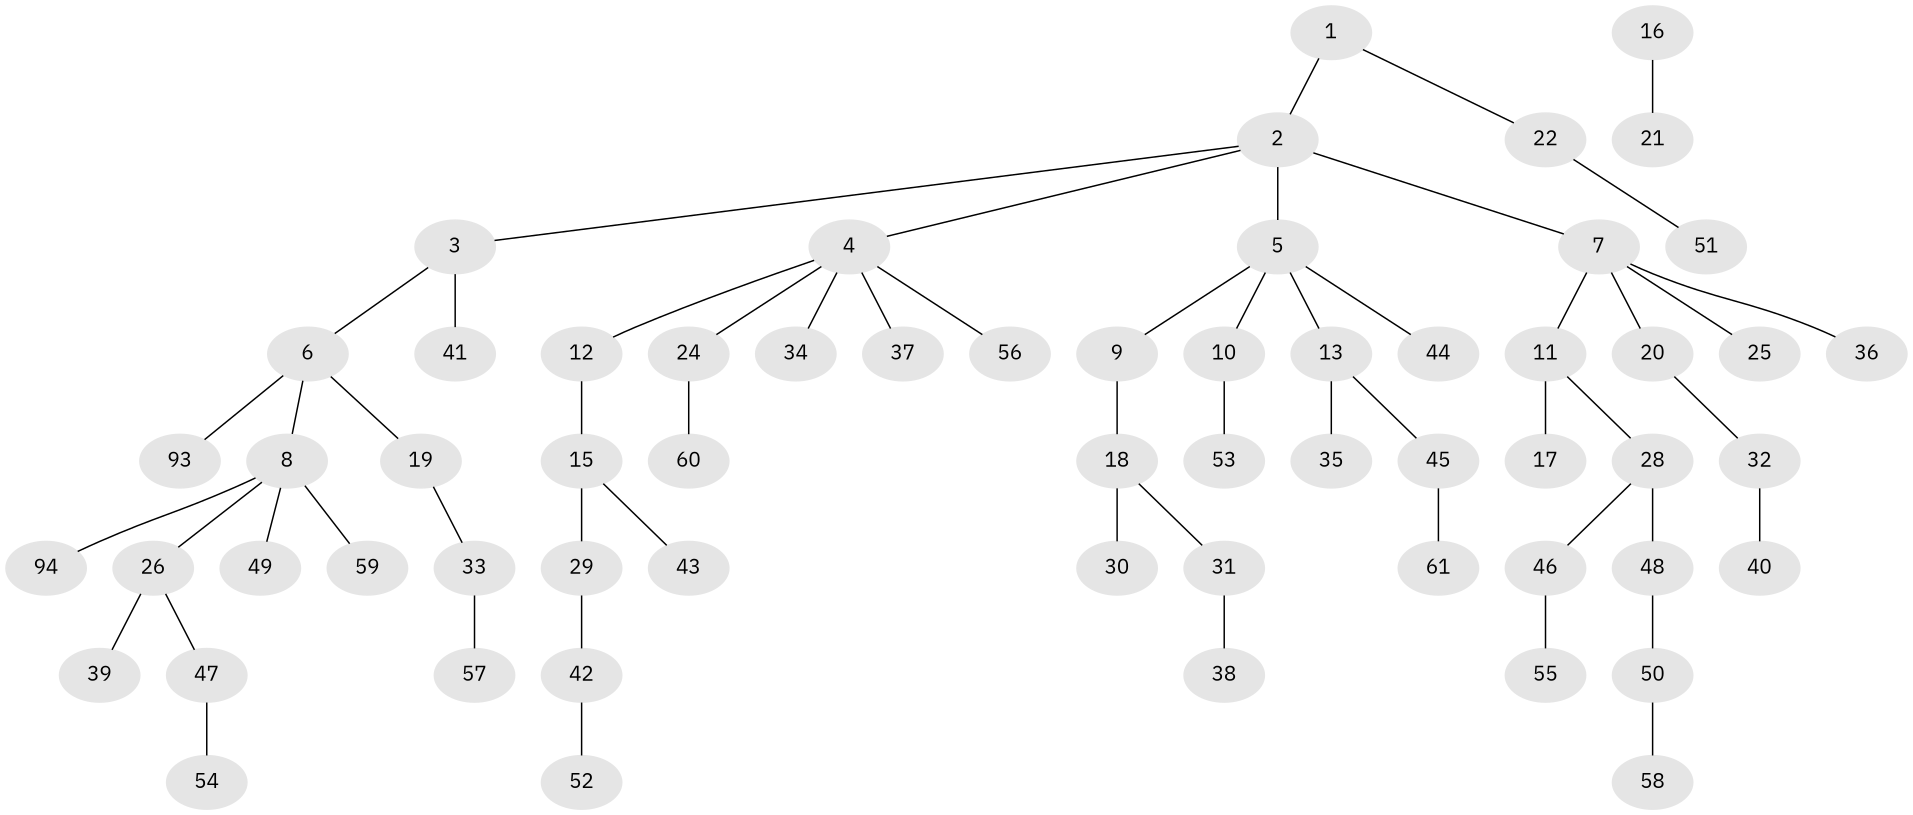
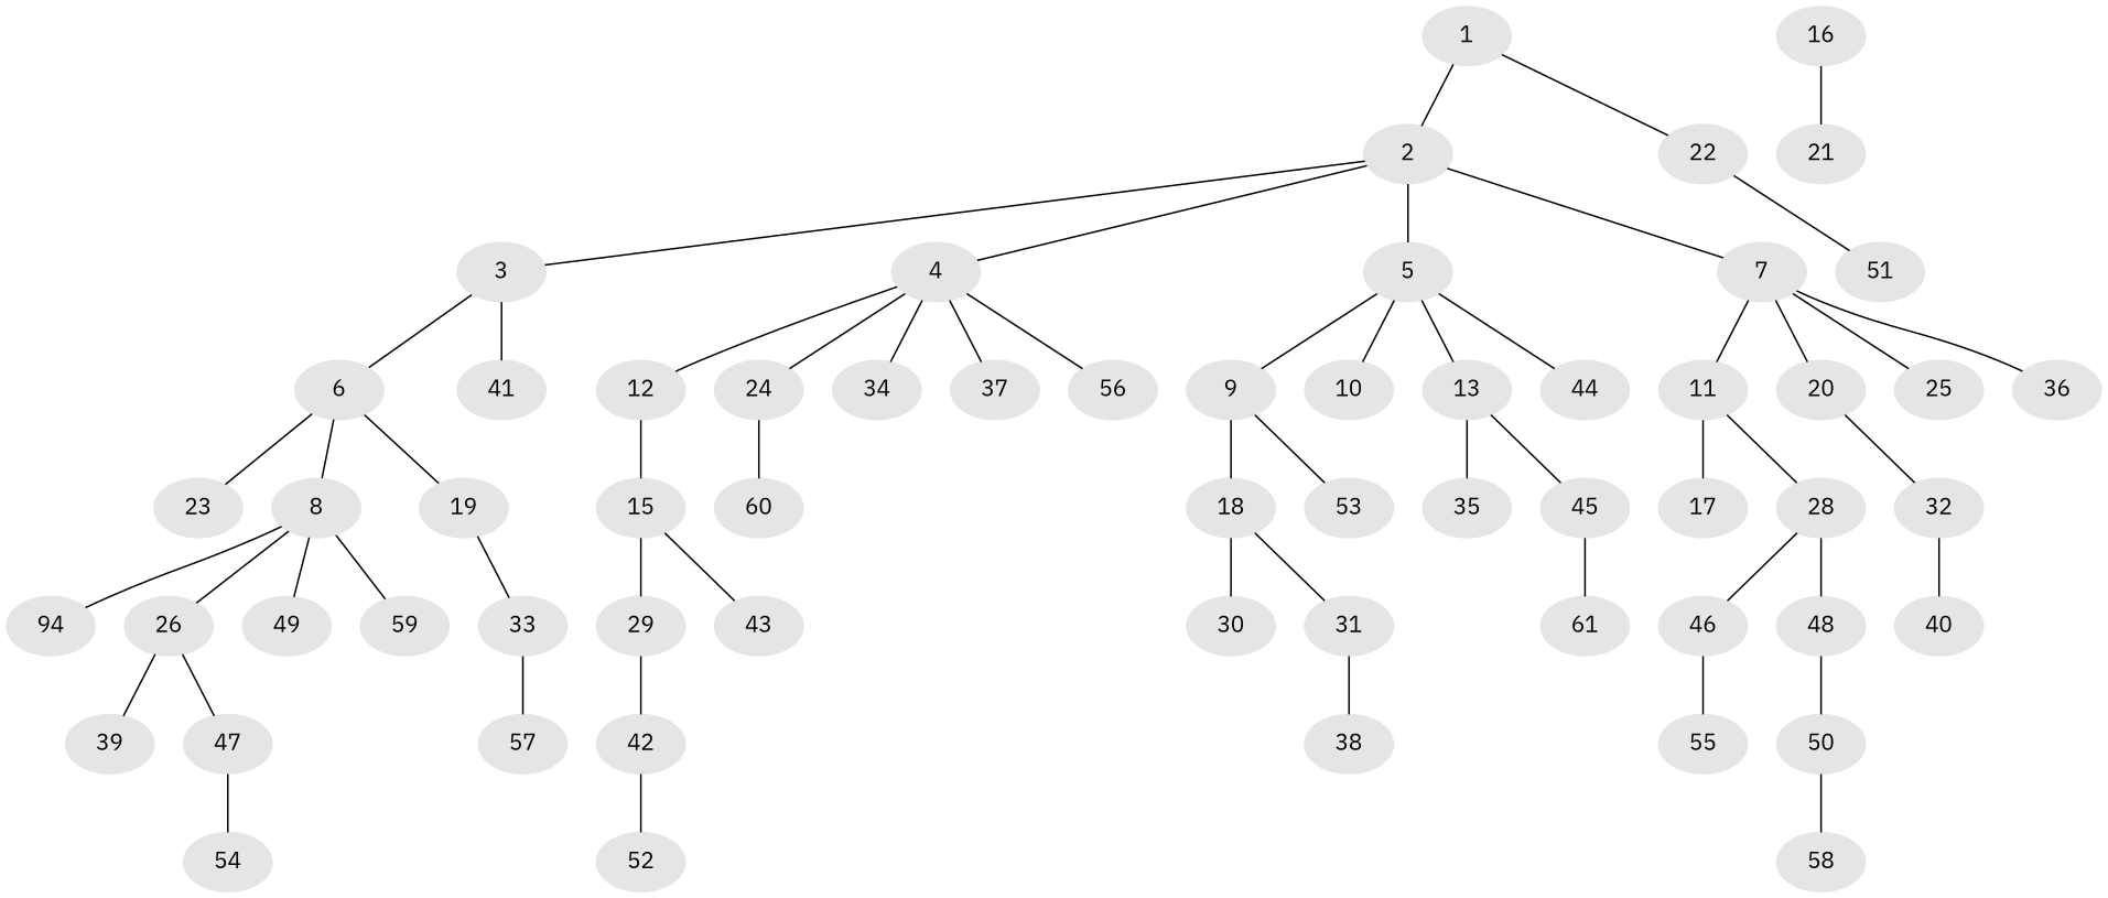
  graph {
    fontname="IBM Plex Sans"
    node [color=gray90 fontname="IBM Plex Sans" style=filled]
    edge [fontname="IBM Plex Sans" weight=1.0]
    1
    2
    22
    3
    4
    5
    7
    51
    6
    41
    12
    24
    34
    37
    56
    9
    10
    13
    44
    11
    20
    25
    36
-   23 [label=93]
+   23
    8
    19
    16
    21
    15
    60
    18
    53
    35
    45
    n35 [label=94]
    26
    49
    59
    33
    17
    28
    32
    39
    47
    30
    31
    46
    48
    29
    43
    61
    42
    38
    57
    40
    54
    55
    50
    52
    58
    1 -- 2
    1 -- 22
    2 -- 3
    2 -- 4
    2 -- 5 [weight=2.0]
    2 -- 7
    22 -- 51
    3 -- 6
    3 -- 41
    4 -- 12
    4 -- 24
    4 -- 34
    4 -- 37
    4 -- 56
    5 -- 9
    5 -- 10
    5 -- 13
    5 -- 44
    7 -- 11
    7 -- 20
    7 -- 25
    7 -- 36
    6 -- 23
    6 -- 8
    6 -- 19
    12 -- 15 [weight=3.0]
    24 -- 60
    9 -- 18
-   10 -- 53
+   9 -- 53
    13 -- 35
    13 -- 45
    11 -- 17 [weight=2.0]
    11 -- 28
    20 -- 32
    8 -- n35
    8 -- 26
    8 -- 49
    8 -- 59
    19 -- 33
    16 -- 21
    15 -- 29
    15 -- 43
    18 -- 30 [weight=2.0]
    18 -- 31
    45 -- 61
    26 -- 39
    26 -- 47
    33 -- 57
    28 -- 46
    28 -- 48
    32 -- 40 [weight=2.0]
    47 -- 54
    31 -- 38 [weight=3.0]
    46 -- 55
    48 -- 50
    29 -- 42
    42 -- 52
    50 -- 58
  }
